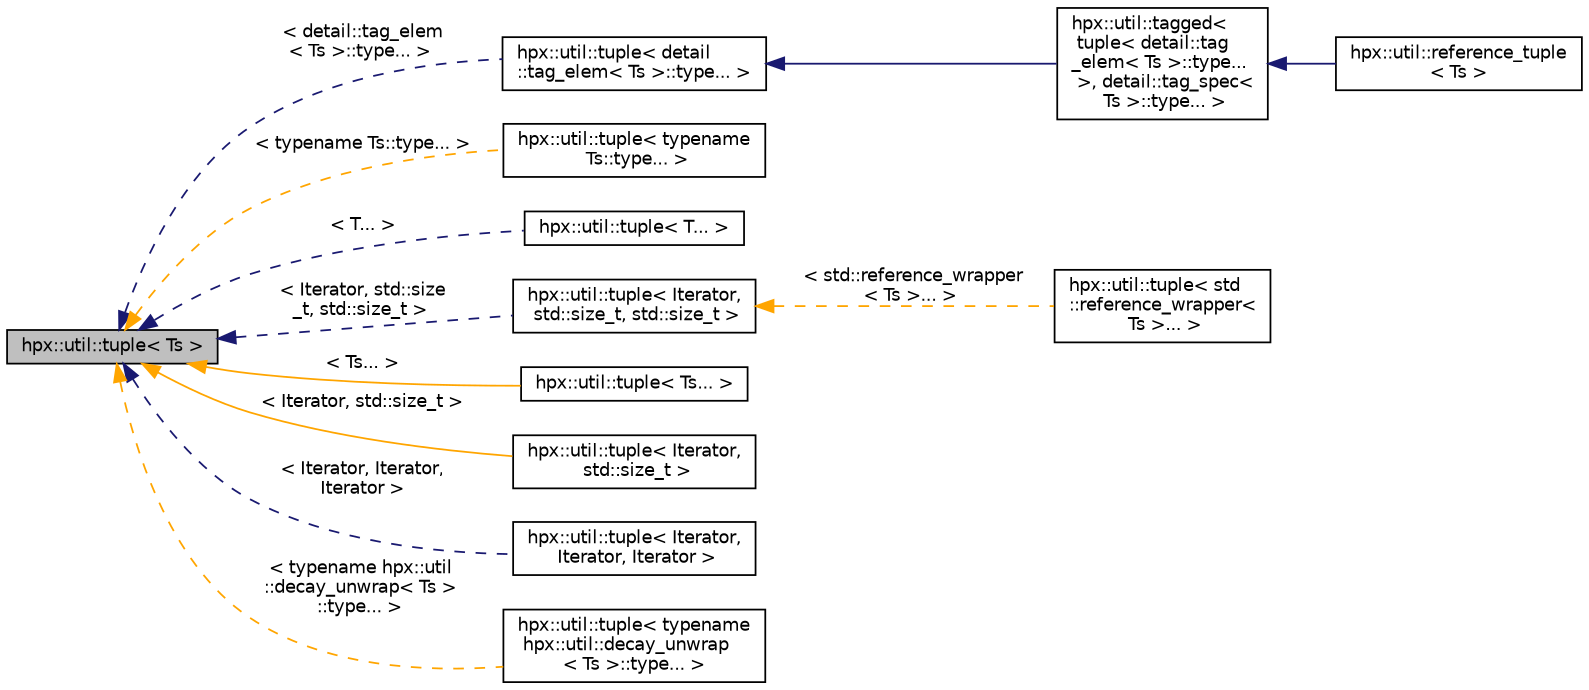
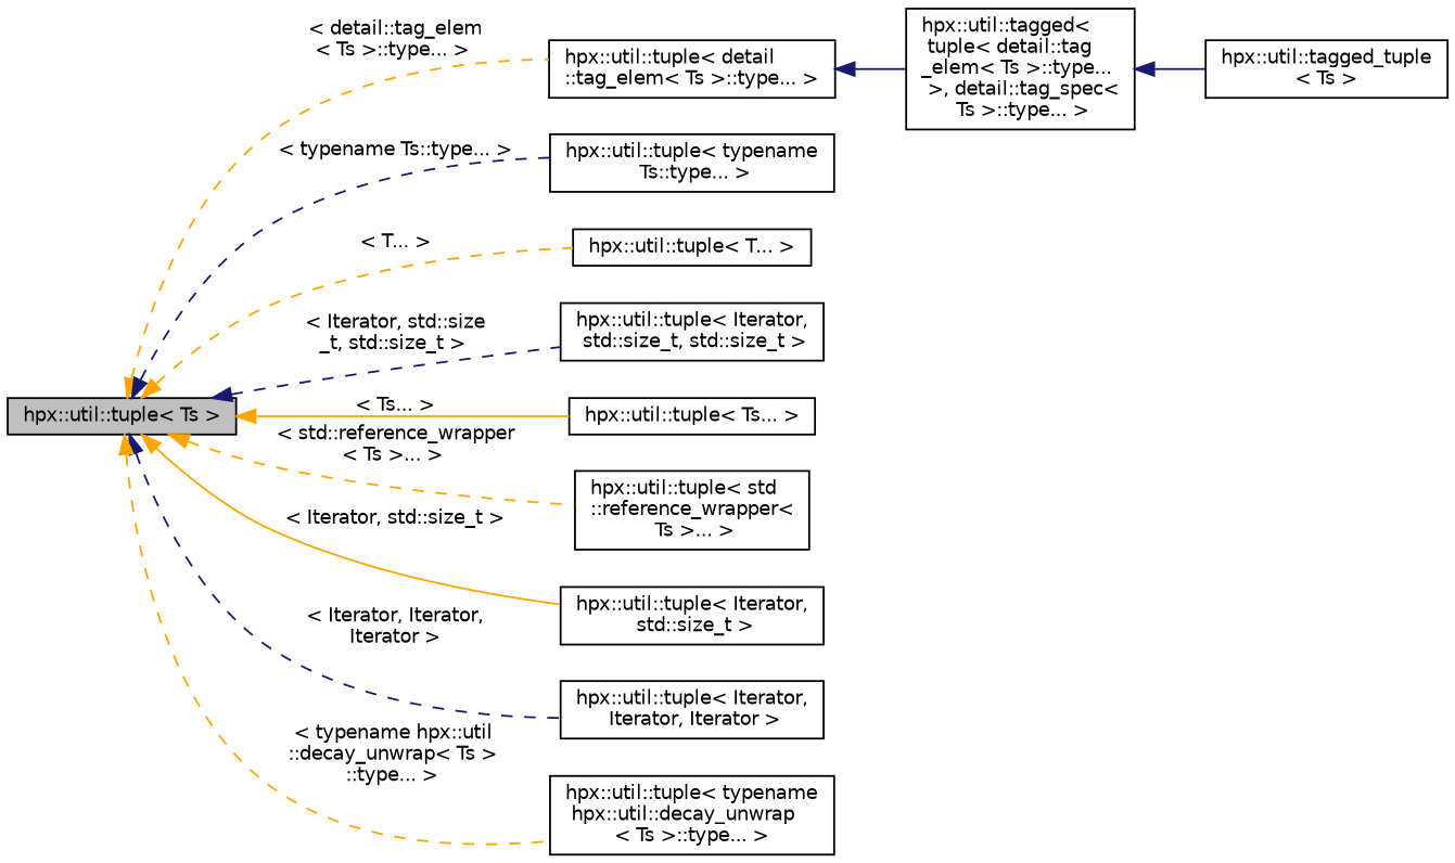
  digraph {
    rankdir=LR
    node [color=black fillcolor=white fontname=Helvetica fontsize=10 shape=record style=filled]
    edge [color=orange dir=back fontname=Helvetica fontsize=10 labelfontname=Helvetica labelfontsize=10 style=dashed]
    n1 [fillcolor=grey75 fontcolor=black height=0.2 label="hpx::util::tuple\< Ts \>" width=0.4]
    n2 [height=0.2 label="hpx::util::tuple\< detail\l::tag_elem\< Ts \>::type... \>" width=0.4]
    n3 [height=0.2 label="hpx::util::tuple\< typename\l Ts::type... \>" width=0.4]
    n4 [height=0.2 label="hpx::util::tuple\< T... \>" width=0.4]
    n5 [height=0.2 label="hpx::util::tuple\< Iterator,\l std::size_t, std::size_t \>" width=0.4]
    n6 [height=0.2 label="hpx::util::tuple\< Ts... \>" width=0.4]
    n7 [height=0.2 label="hpx::util::tuple\< std\l::reference_wrapper\<\l Ts \>... \>" width=0.4]
    n8 [height=0.2 label="hpx::util::tuple\< Iterator,\l std::size_t \>" width=0.4]
    n9 [height=0.2 label="hpx::util::tuple\< Iterator,\l Iterator, Iterator \>" width=0.4]
    n10 [height=0.2 label="hpx::util::tuple\< typename\l hpx::util::decay_unwrap\l\< Ts \>::type... \>" width=0.4]
    n11 [height=0.2 label="hpx::util::tagged\<\l tuple\< detail::tag\l_elem\< Ts \>::type...\l \>, detail::tag_spec\<\l Ts \>::type... \>" width=0.4]
-   n12 [height=0.2 label="hpx::util::reference_tuple\l\< Ts \>" width=0.4]
-   n1 -> n2 [color=midnightblue label=" \< detail::tag_elem\l\< Ts \>::type... \>"]
-   n1 -> n3 [label=" \< typename Ts::type... \>"]
-   n1 -> n4 [color=midnightblue label=" \< T... \>"]
+   n12 [height=0.2 label="hpx::util::tagged_tuple\l\< Ts \>" width=0.4]
+   n1 -> n2 [label=" \< detail::tag_elem\l\< Ts \>::type... \>"]
+   n1 -> n3 [color=midnightblue label=" \< typename Ts::type... \>"]
+   n1 -> n4 [label=" \< T... \>"]
    n1 -> n5 [color=midnightblue label=" \< Iterator, std::size\l_t, std::size_t \>"]
    n1 -> n6 [label=" \< Ts... \>" style=solid]
-   n5 -> n7 [label=" \< std::reference_wrapper\l\< Ts \>... \>"]
+   n1 -> n7 [label=" \< std::reference_wrapper\l\< Ts \>... \>"]
    n1 -> n8 [label=" \< Iterator, std::size_t \>" style=solid]
    n1 -> n9 [color=midnightblue label=" \< Iterator, Iterator,\l Iterator \>"]
    n1 -> n10 [label=" \< typename hpx::util\l::decay_unwrap\< Ts \>\l::type... \>"]
    n2 -> n11 [color=midnightblue style=solid]
    n11 -> n12 [color=midnightblue style=solid]
  }
